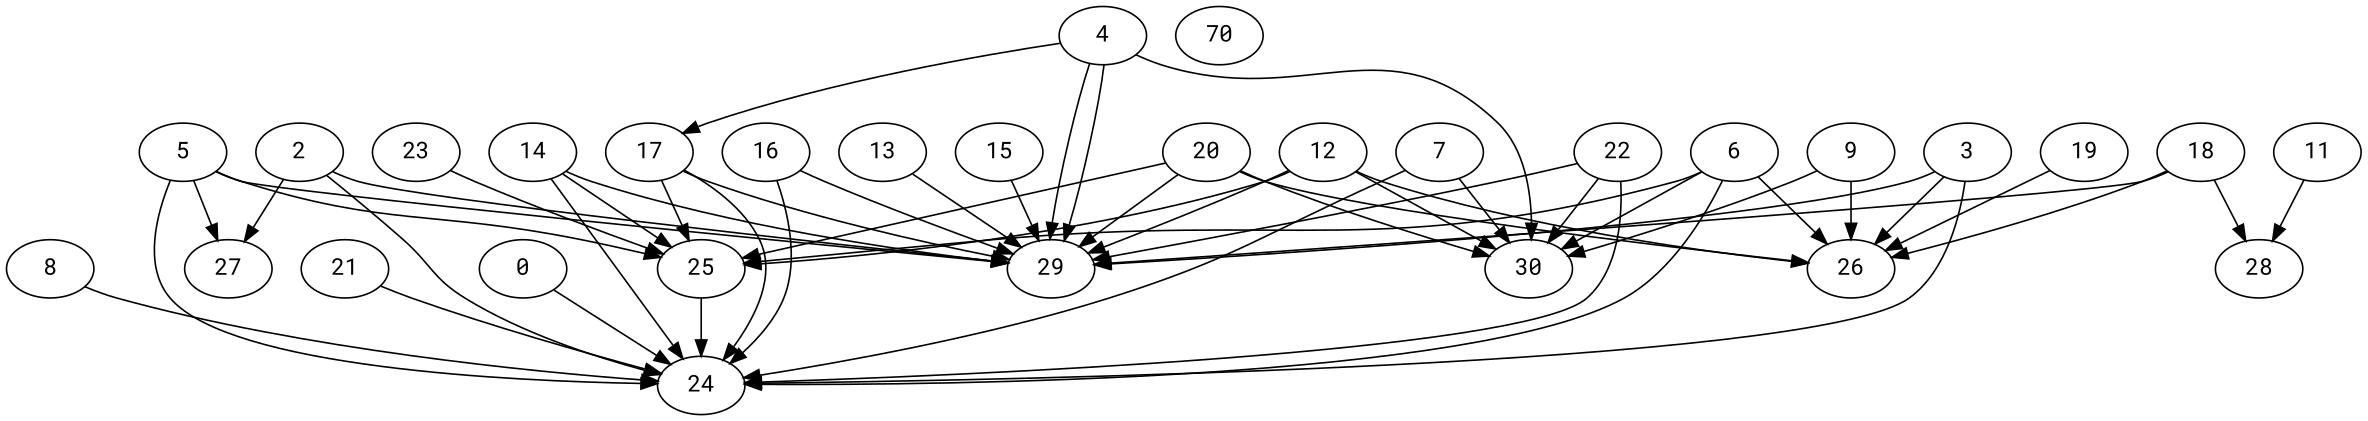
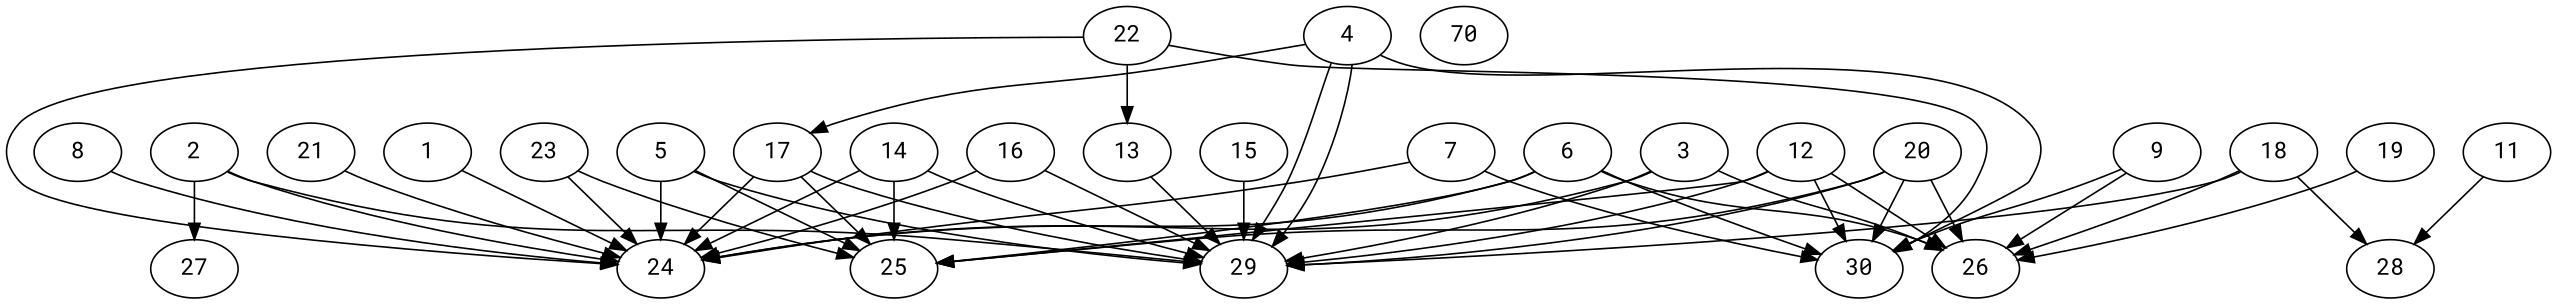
  digraph {
    fontname="Roboto Mono"
    node [alpha=0.05 fontname="Roboto Mono"]
    edge [fontname="Roboto Mono"]
-   1 [alpha=0.10 expect_size=15344640 label=0]
+   1 [alpha=0.10 expect_size=15344640]
    24 [alpha=0.18 expect_size=50117632]
    2 [alpha=0.15 expect_size=9079808]
    27 [alpha=0.09 expect_size=40567808]
    29 [alpha=0.13 expect_size=11634688]
    3 [alpha=0.19 expect_size=10173440]
    26 [expect_size=27696128]
    4 [alpha=0.12 expect_size=45908992]
    30 [alpha=0.09 expect_size=27525120]
    17 [alpha=0.04 expect_size=13522944]
    5 [alpha=0.08 expect_size=7365632]
    25 [expect_size=9317376]
    6 [alpha=0.10 expect_size=33115136]
    7 [alpha=0.18 expect_size=17063936]
    8 [alpha=0.15 expect_size=35671040]
    9 [alpha=0.12 expect_size=26923008]
    n17 [alpha=0.04 expect_size=28552192 label=70]
    11 [alpha=0.00 expect_size=30480384]
    28 [alpha=0.06 expect_size=49620992]
    12 [alpha=0.13 expect_size=5742592]
    13 [alpha=0.14 expect_size=39997440]
    14 [alpha=0.03 expect_size=37878784]
    15 [alpha=0.08 expect_size=18973696]
    16 [expect_size=37130240]
    18 [alpha=0.04 expect_size=8993792]
    19 [alpha=0.07 expect_size=43620352]
    20 [alpha=0.08 expect_size=24001536]
    21 [alpha=0.14 expect_size=33442816]
    22 [alpha=0.01 expect_size=33722368]
    23 [alpha=0.11 expect_size=17128448]
    1 -> 24
    2 -> 24
    2 -> 27
    2 -> 29
    3 -> 24
    3 -> 29
    3 -> 26
    4 -> 29
    4 -> 29
    4 -> 30
    4 -> 17
    17 -> 24
    17 -> 29
    17 -> 25
    5 -> 24
-   5 -> 27
    5 -> 29
    5 -> 25
    6 -> 24
    6 -> 26
    6 -> 30
    6 -> 25
    7 -> 24
    7 -> 30
    8 -> 24
    9 -> 26
    9 -> 30
    11 -> 28
    12 -> 29
    12 -> 26
    12 -> 30
    12 -> 25
    13 -> 29
    14 -> 24
    14 -> 29
    14 -> 25
    15 -> 29
    16 -> 24
    16 -> 29
    18 -> 29
    18 -> 26
    18 -> 28
    19 -> 26
    20 -> 29
    20 -> 26
    20 -> 30
    20 -> 25
    21 -> 24
    22 -> 24
-   22 -> 29
+   22 -> 13
    22 -> 30
-   25 -> 24
+   23 -> 24
    23 -> 25
  }
